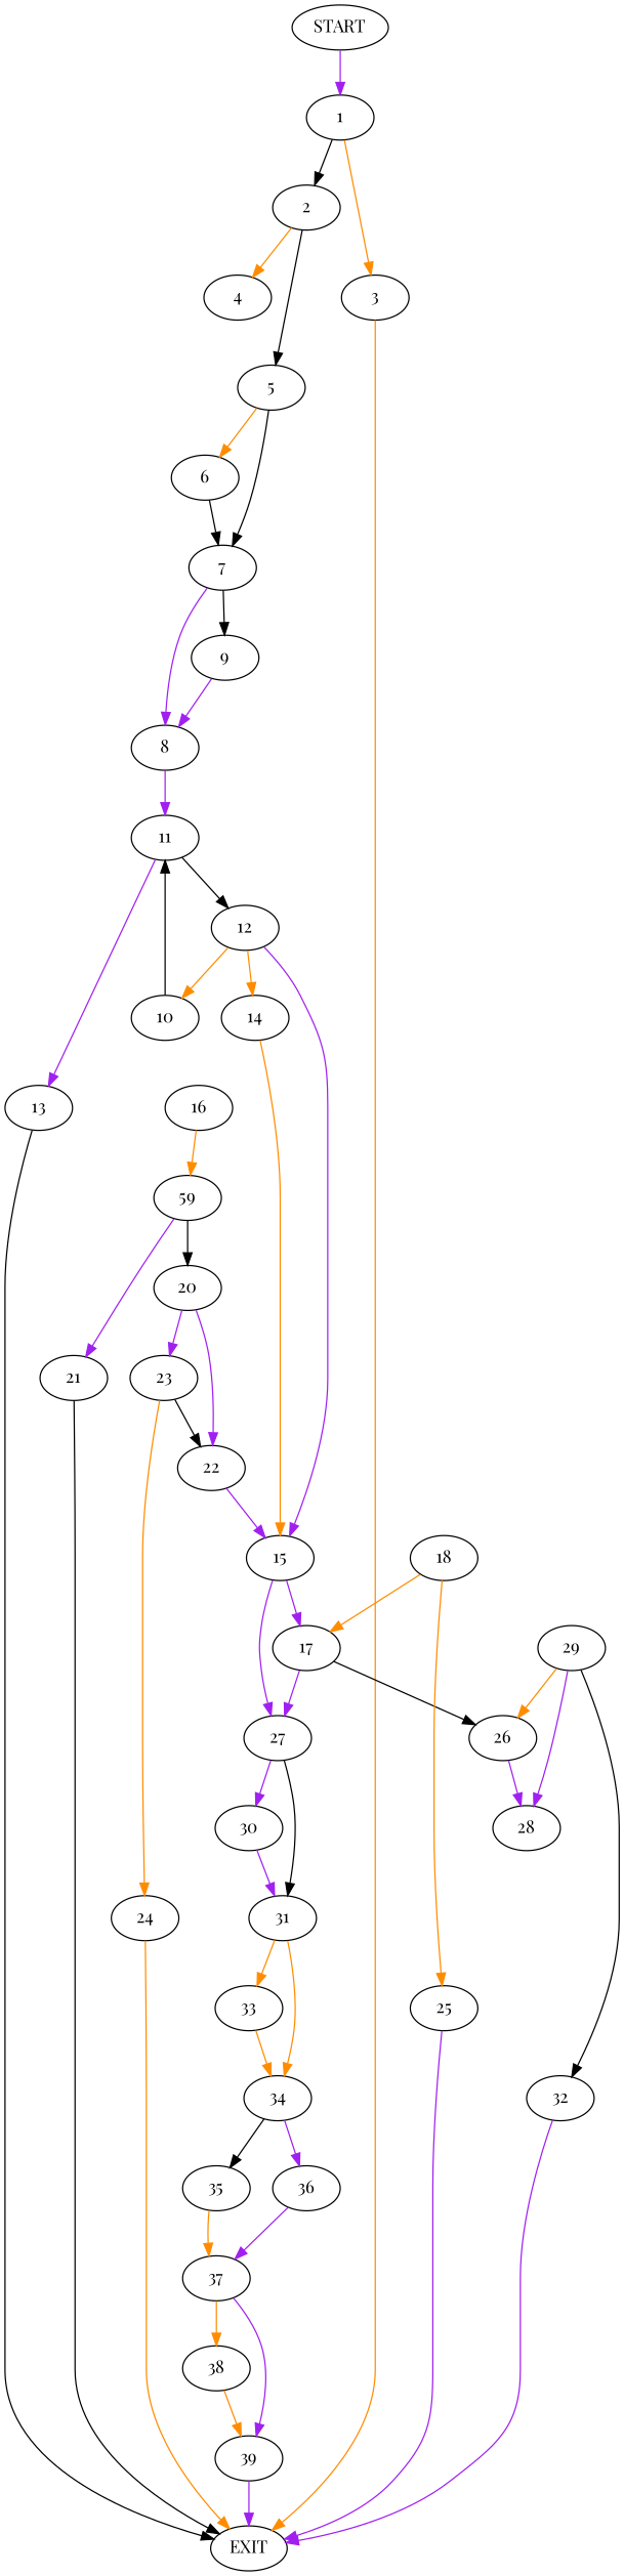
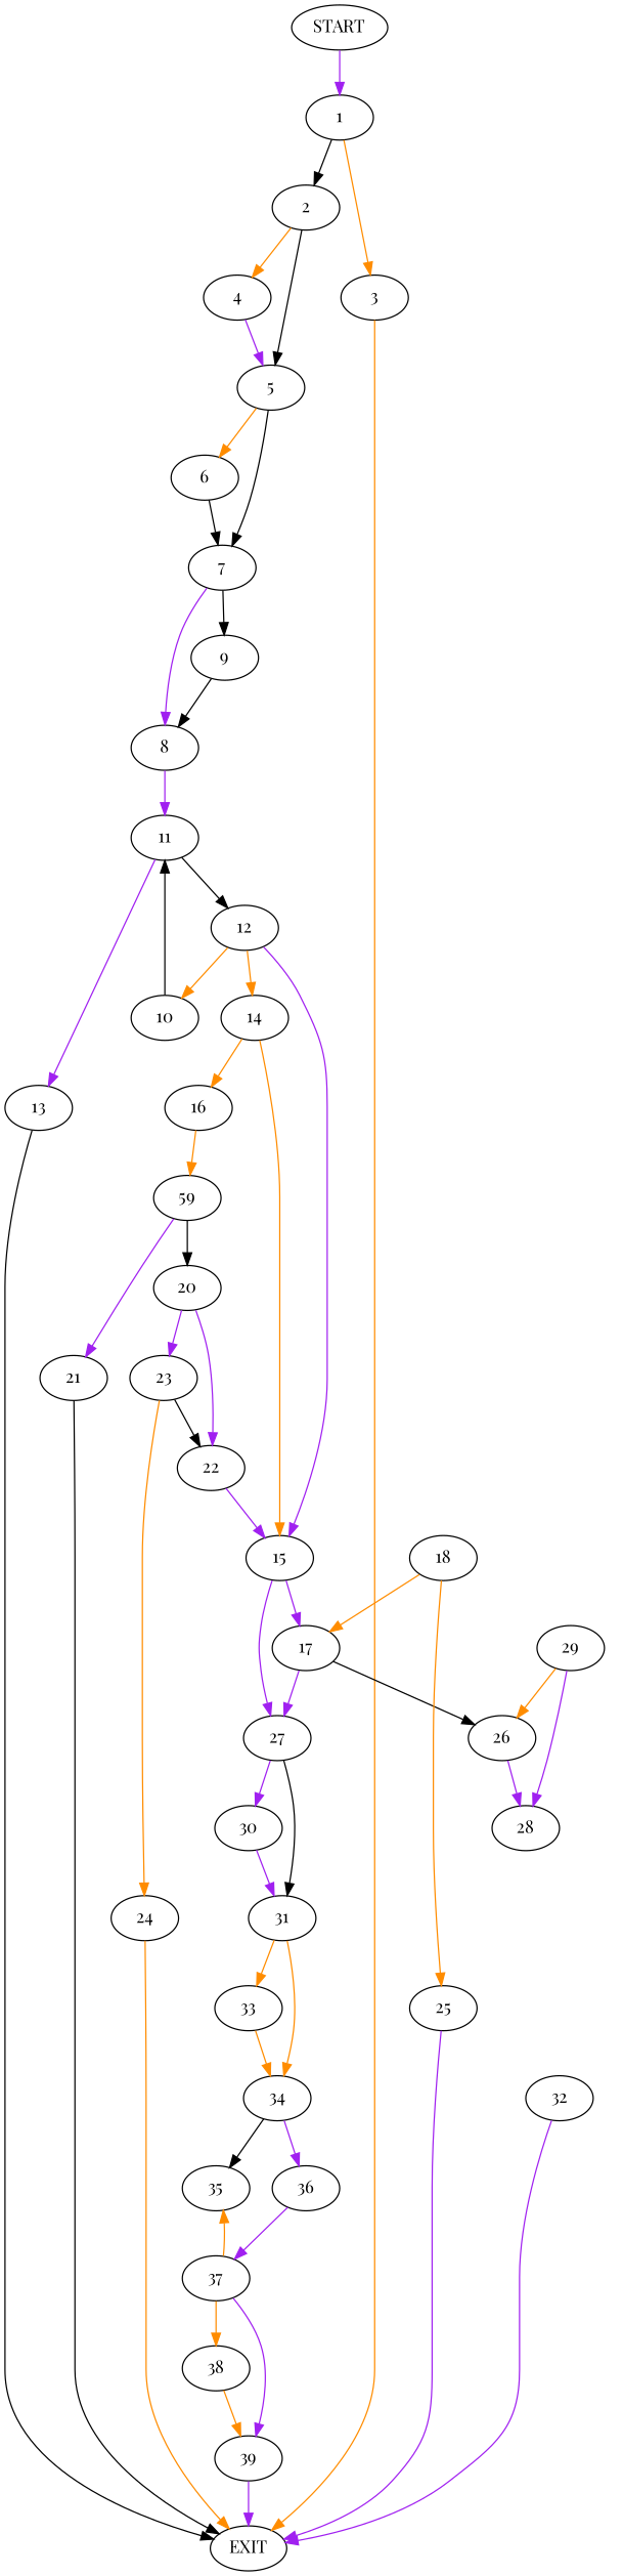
  digraph {
    fontname="Playfair Display"
    node [fontname="Playfair Display"]
    edge [color=purple fontname="Playfair Display"]
    n1 [label=START]
    1
    2
    3
    n5 [label=EXIT]
    4
    5
    6
    7
    8
    9
    11
    10
    12
    13
    14
    15
    16
    17
    27
    n21 [label=59]
    26
    18
    25
    20
    21
    22
    23
    28
    30
    31
    24
    29
    32
    33
    34
    35
    36
    37
    38
    39
    n1 -> 1
    1 -> 2 [color=black]
    1 -> 3 [color=darkorange]
    2 -> 4 [color=darkorange]
    2 -> 5 [color=black]
    3 -> n5 [color=darkorange]
+   4 -> 5
    5 -> 6 [color=darkorange]
    5 -> 7 [color=black]
    6 -> 7 [color=black]
    7 -> 8
    7 -> 9 [color=black]
    8 -> 11
-   9 -> 8
+   9 -> 8 [color=black]
    11 -> 12 [color=black]
    11 -> 13
    10 -> 11 [color=black]
    12 -> 10 [color=darkorange]
    12 -> 14 [color=darkorange]
    12 -> 15
    13 -> n5 [color=black]
    14 -> 15 [color=darkorange]
+   14 -> 16 [color=darkorange]
    15 -> 17
    15 -> 27
    16 -> n21 [color=darkorange]
    17 -> 27
    17 -> 26 [color=black]
    27 -> 30
    27 -> 31 [color=black]
    n21 -> 20 [color=black]
    n21 -> 21
    26 -> 28
    18 -> 17 [color=darkorange]
    18 -> 25 [color=darkorange]
    25 -> n5
    20 -> 22
    20 -> 23
    21 -> n5 [color=black]
    22 -> 15
    23 -> 22 [color=black]
    23 -> 24 [color=darkorange]
    30 -> 31
    31 -> 33 [color=darkorange]
    31 -> 34 [color=darkorange]
    24 -> n5 [color=darkorange]
    29 -> 26 [color=darkorange]
    29 -> 28
-   29 -> 32 [color=black]
    32 -> n5
    33 -> 34 [color=darkorange]
    34 -> 35 [color=black]
    34 -> 36
-   35 -> 37 [color=darkorange]
+   37 -> 35 [color=darkorange]
    36 -> 37
    37 -> 38 [color=darkorange]
    37 -> 39
    38 -> 39 [color=darkorange]
    39 -> n5
  }
